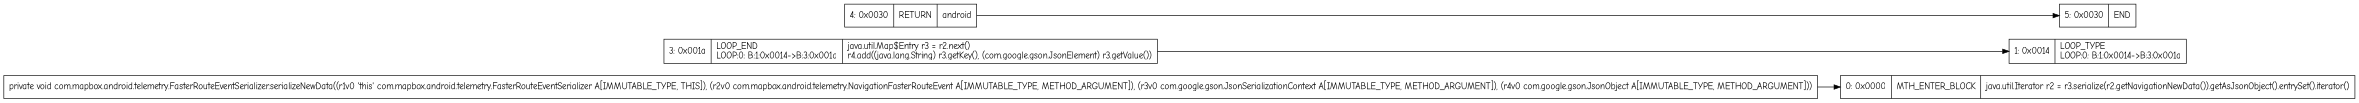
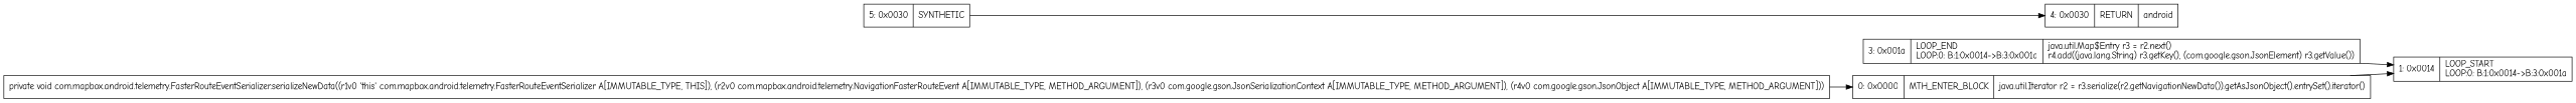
  digraph {
    fontname="Comic Neue"
    rankdir=LR
    node [fontname="Comic Neue" shape=record]
    edge [fontname="Comic Neue"]
    n1 [label="{0\:\ 0x0000|MTH_ENTER_BLOCK\l|java.util.Iterator r2 = r3.serialize(r2.getNavigationNewData()).getAsJsonObject().entrySet().iterator()\l}"]
-   n2 [label="{1\:\ 0x0014|LOOP_TYPE\lLOOP:0: B:1:0x0014\-\>B:3:0x001a\l}"]
+   n2 [label="{1\:\ 0x0014|LOOP_START\lLOOP:0: B:1:0x0014\-\>B:3:0x001a\l}"]
    n3 [label="{3\:\ 0x001a|LOOP_END\lLOOP:0: B:1:0x0014\-\>B:3:0x001a\l|java.util.Map$Entry r3 = r2.next()\lr4.add((java.lang.String) r3.getKey(), (com.google.gson.JsonElement) r3.getValue())\l}"]
-   n4 [label="{5\:\ 0x0030|END\l}"]
+   n4 [label="{5\:\ 0x0030|SYNTHETIC\l}"]
    n5 [label="{4\:\ 0x0030|RETURN\l|android\l}"]
    n6 [label="{private void com.mapbox.android.telemetry.FasterRouteEventSerializer.serializeNewData((r1v0 'this' com.mapbox.android.telemetry.FasterRouteEventSerializer A[IMMUTABLE_TYPE, THIS]), (r2v0 com.mapbox.android.telemetry.NavigationFasterRouteEvent A[IMMUTABLE_TYPE, METHOD_ARGUMENT]), (r3v0 com.google.gson.JsonSerializationContext A[IMMUTABLE_TYPE, METHOD_ARGUMENT]), (r4v0 com.google.gson.JsonObject A[IMMUTABLE_TYPE, METHOD_ARGUMENT])) }"]
+   n1 -> n2
    n3 -> n2
-   n5 -> n4
+   n4 -> n5
    n6 -> n1
  }
